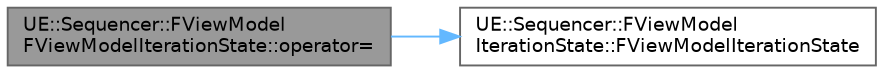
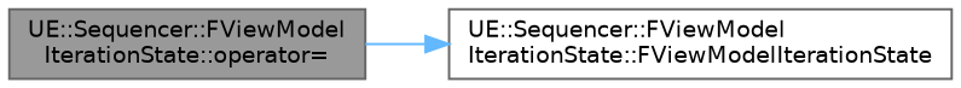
  digraph {
    rankdir=LR
    fontname="DejaVu Sans"
    node [fontname="DejaVu Sans" fontsize=10 shape=box style=filled]
-   n1 [color=gray40 fillcolor=grey60 fontcolor=black height=0.2 label="UE::Sequencer::FViewModel\lFViewModelIterationState::operator=" width=0.4]
+   n1 [color=gray40 fillcolor=grey60 fontcolor=black height=0.2 label="UE::Sequencer::FViewModel\lIterationState::operator=" width=0.4]
    n2 [color=grey40 fillcolor=white height=0.2 label="UE::Sequencer::FViewModel\lIterationState::FViewModelIterationState" width=0.4]
    n1 -> n2 [color=steelblue1 fontname="DejaVu Sans" fontsize=10 labelfontname=Helvetica labelfontsize=10 style=solid]
  }
